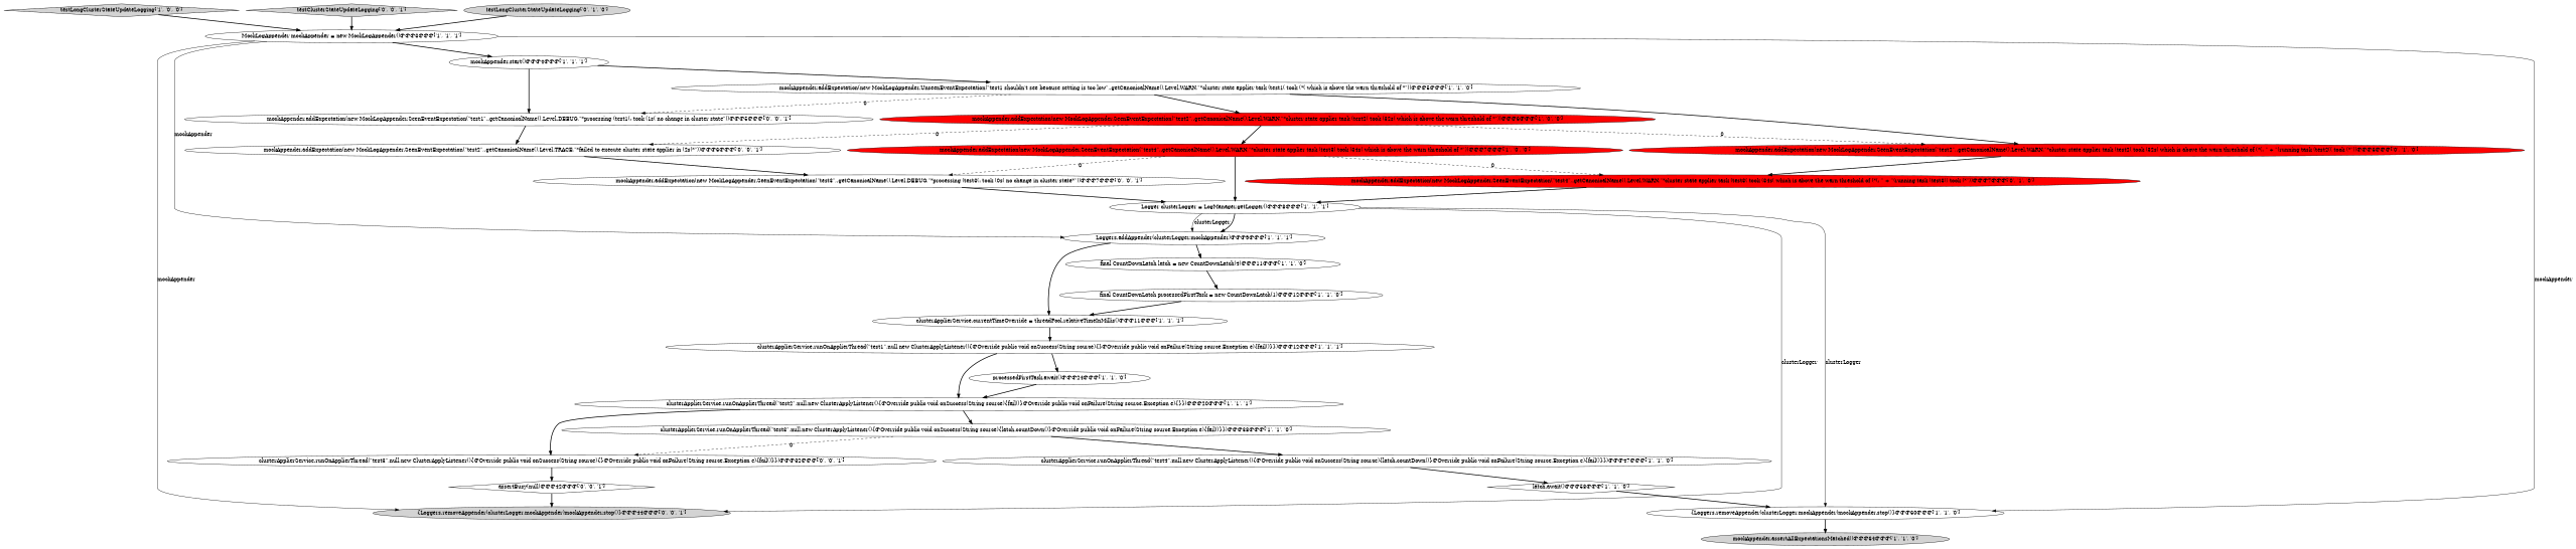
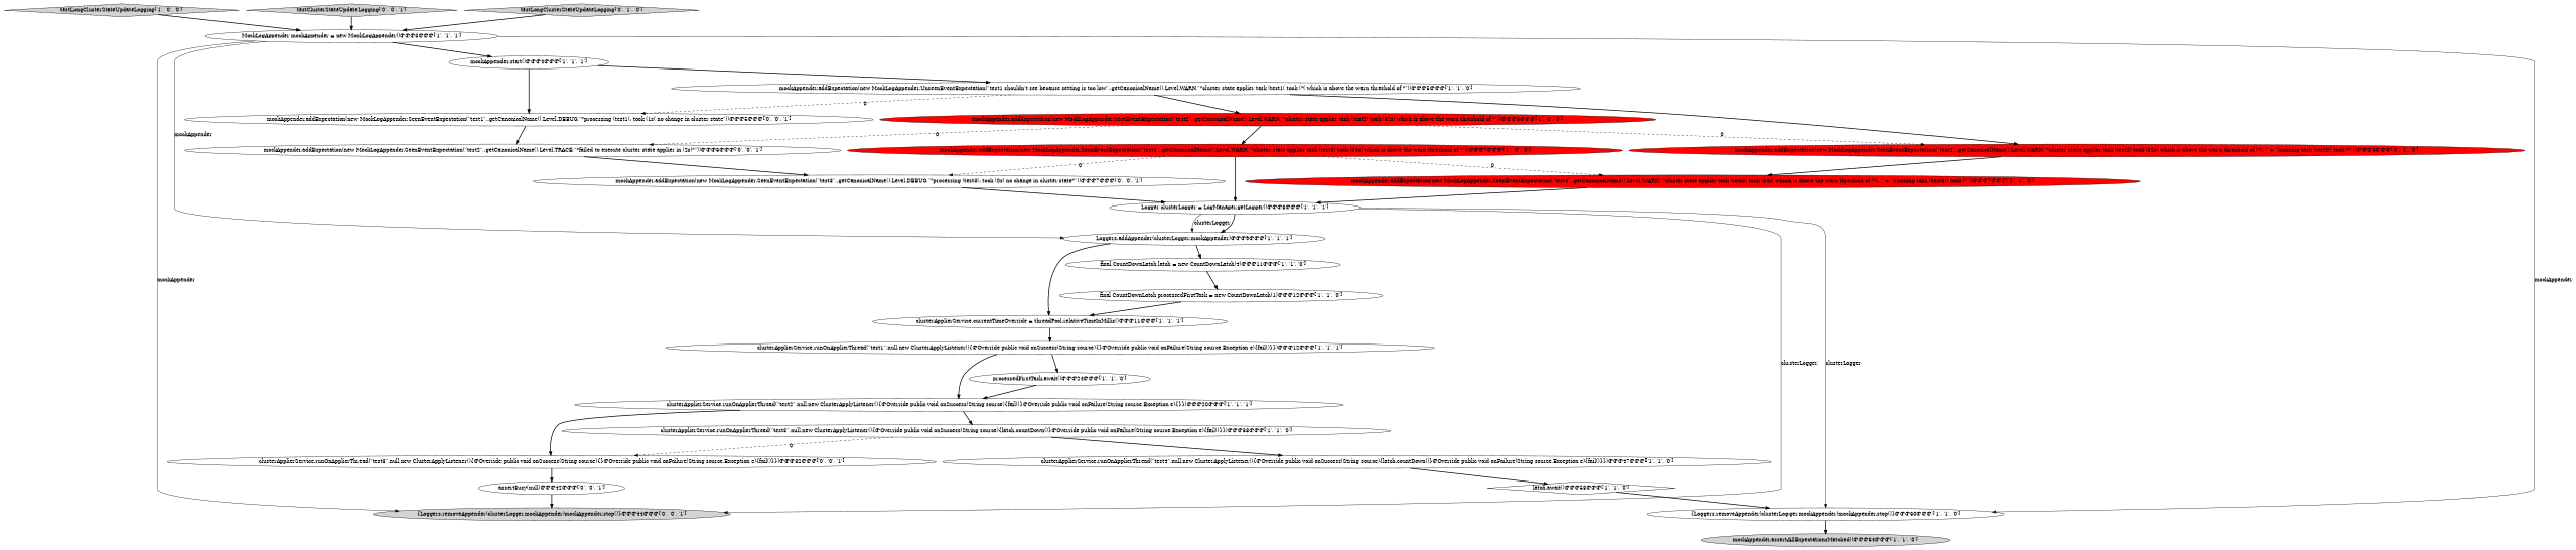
  digraph {
    node [fillcolor=white shape=ellipse style=filled]
    edge [style=bold]
    n1 [label="Logger clusterLogger = LogManager.getLogger()@@@8@@@['1', '1', '1']"]
    n2 [label="Loggers.addAppender(clusterLogger,mockAppender)@@@9@@@['1', '1', '1']"]
    n3 [fillcolor=lightgray label="{Loggers.removeAppender(clusterLogger,mockAppender)mockAppender.stop()}@@@44@@@['0', '0', '1']"]
    n4 [label="{Loggers.removeAppender(clusterLogger,mockAppender)mockAppender.stop()}@@@60@@@['1', '1', '0']"]
    n5 [label="clusterApplierService.currentTimeOverride = threadPool.relativeTimeInMillis()@@@11@@@['1', '1', '1']"]
    n6 [label="final CountDownLatch latch = new CountDownLatch(4)@@@11@@@['1', '1', '0']"]
    n7 [fillcolor=lightgray label="mockAppender.assertAllExpectationsMatched()@@@64@@@['1', '1', '0']"]
    n8 [label="clusterApplierService.runOnApplierThread(\"test3\",null,new ClusterApplyListener(){@Override public void onSuccess(String source){latch.countDown()}@Override public void onFailure(String source,Exception e){fail()}})@@@38@@@['1', '1', '0']"]
    n9 [label="clusterApplierService.runOnApplierThread(\"test3\",null,new ClusterApplyListener(){@Override public void onSuccess(String source){}@Override public void onFailure(String source,Exception e){fail()}})@@@32@@@['0', '0', '1']"]
    n10 [label="clusterApplierService.runOnApplierThread(\"test4\",null,new ClusterApplyListener(){@Override public void onSuccess(String source){latch.countDown()}@Override public void onFailure(String source,Exception e){fail()}})@@@47@@@['1', '1', '0']"]
-   n11 [label="assertBusy(null)@@@42@@@['0', '0', '1']" shape=diamond]
+   n11 [label="assertBusy(null)@@@42@@@['0', '0', '1']"]
    n12 [label="latch.await()@@@58@@@['1', '1', '0']" shape=diamond]
    n13 [fillcolor=red label="mockAppender.addExpectation(new MockLogAppender.SeenEventExpectation(\"test4\",.getCanonicalName(),Level.WARN,\"*cluster state applier task (test3( took (34s( which is above the warn threshold of (*(: \" + \"(running task (test3(( took (*\"))@@@7@@@['0', '1', '0']"]
    n14 [label="mockAppender.addExpectation(new MockLogAppender.UnseenEventExpectation(\"test1 shouldn't see because setting is too low\",.getCanonicalName(),Level.WARN,\"*cluster state applier task (test1( took (*( which is above the warn threshold of *\"))@@@5@@@['1', '1', '0']"]
    n15 [label="mockAppender.addExpectation(new MockLogAppender.SeenEventExpectation(\"test1\",.getCanonicalName(),Level.DEBUG,\"*processing (test1(: took (1s( no change in cluster state\"))@@@5@@@['0', '0', '1']"]
    n16 [fillcolor=red label="mockAppender.addExpectation(new MockLogAppender.SeenEventExpectation(\"test2\",.getCanonicalName(),Level.WARN,\"*cluster state applier task (test2( took (32s( which is above the warn threshold of (*(: \" + \"(running task (test2(( took (*\"))@@@6@@@['0', '1', '0']"]
    n17 [fillcolor=red label="mockAppender.addExpectation(new MockLogAppender.SeenEventExpectation(\"test2\",.getCanonicalName(),Level.WARN,\"*cluster state applier task (test2( took (32s( which is above the warn threshold of *\"))@@@6@@@['1', '0', '0']"]
    n18 [label="mockAppender.addExpectation(new MockLogAppender.SeenEventExpectation(\"test2\",.getCanonicalName(),Level.TRACE,\"*failed to execute cluster state applier in (2s(*\"))@@@6@@@['0', '0', '1']"]
    n19 [fillcolor=red label="mockAppender.addExpectation(new MockLogAppender.SeenEventExpectation(\"test4\",.getCanonicalName(),Level.WARN,\"*cluster state applier task (test3( took (34s( which is above the warn threshold of *\"))@@@7@@@['1', '0', '0']"]
    n20 [label="mockAppender.addExpectation(new MockLogAppender.SeenEventExpectation(\"test3\",.getCanonicalName(),Level.DEBUG,\"*processing (test3(: took (0s( no change in cluster state*\"))@@@7@@@['0', '0', '1']"]
    n21 [label="final CountDownLatch processedFirstTask = new CountDownLatch(1)@@@12@@@['1', '1', '0']"]
    n22 [label="clusterApplierService.runOnApplierThread(\"test1\",null,new ClusterApplyListener(){@Override public void onSuccess(String source){}@Override public void onFailure(String source,Exception e){fail()}})@@@12@@@['1', '1', '1']"]
    n23 [label="clusterApplierService.runOnApplierThread(\"test2\",null,new ClusterApplyListener(){@Override public void onSuccess(String source){fail()}@Override public void onFailure(String source,Exception e){}})@@@20@@@['1', '1', '1']"]
    n24 [label="processedFirstTask.await()@@@24@@@['1', '1', '0']"]
    n25 [fillcolor=lightgray label="testLongClusterStateUpdateLogging['1', '0', '0']" shape=diamond]
    n26 [label="MockLogAppender mockAppender = new MockLogAppender()@@@3@@@['1', '1', '1']"]
    n27 [label="mockAppender.start()@@@4@@@['1', '1', '1']"]
    n28 [fillcolor=lightgray label="testClusterStateUpdateLogging['0', '0', '1']" shape=diamond]
-   n29 [fillcolor=lightgray label="testLongClusterStateUpdateLogging['0', '1', '0']"]
+   n29 [fillcolor=lightgray label="testLongClusterStateUpdateLogging['0', '1', '0']" shape=diamond]
    n1 -> n2 [label=clusterLogger style=solid]
    n1 -> n2
    n1 -> n3 [label=clusterLogger style=solid]
    n1 -> n4 [label=clusterLogger style=solid]
    n2 -> n5
    n2 -> n6
    n4 -> n7
    n5 -> n22
    n6 -> n21
    n8 -> n9 [label=0 style=dashed]
    n8 -> n10
    n9 -> n11
    n10 -> n12
    n11 -> n3
    n12 -> n4
    n13 -> n1
    n14 -> n15 [label=0 style=dashed]
    n14 -> n16
    n14 -> n17
    n15 -> n18
    n16 -> n13
    n17 -> n16 [label=0 style=dashed]
    n17 -> n18 [label=0 style=dashed]
    n17 -> n19
    n18 -> n20
    n19 -> n1
    n19 -> n13 [label=0 style=dashed]
    n19 -> n20 [label=0 style=dashed]
    n20 -> n1
    n21 -> n5
    n22 -> n23
    n22 -> n24
    n23 -> n8
    n23 -> n9
    n24 -> n23
    n25 -> n26
    n26 -> n2 [label=mockAppender style=solid]
    n26 -> n3 [label=mockAppender style=solid]
    n26 -> n4 [label=mockAppender style=solid]
    n26 -> n27
    n27 -> n14
    n27 -> n15
    n28 -> n26
    n29 -> n26
  }
